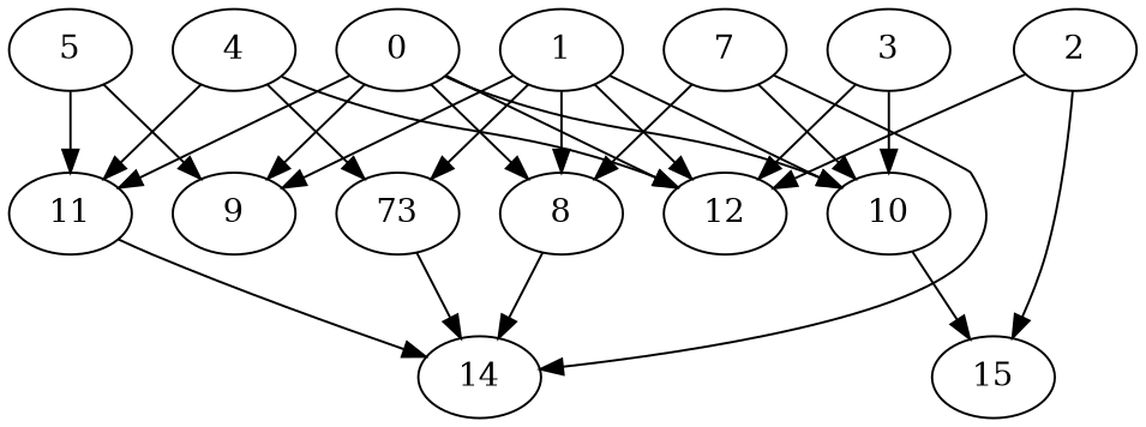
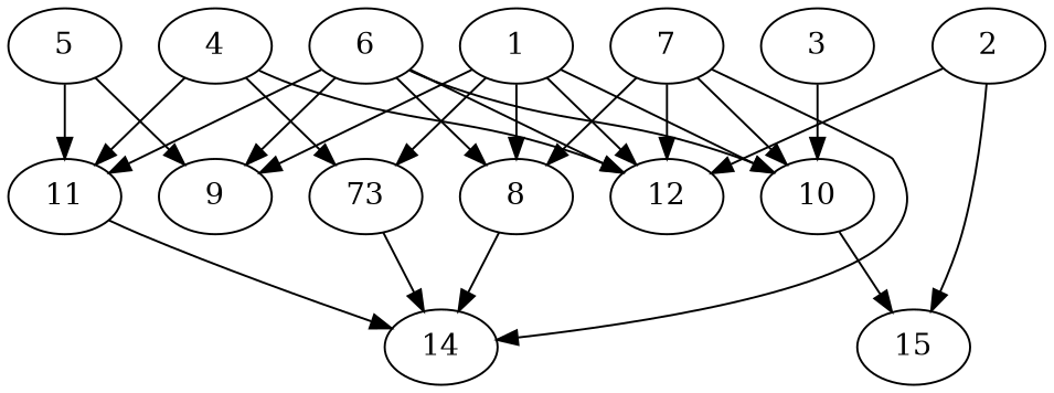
  digraph {
    node [alpha=0.11]
    1 [alpha=0.18 expect_size=29526016]
    8 [alpha=0.07 expect_size=51650560]
    9 [alpha=0.03 expect_size=19792896]
    10 [alpha=0.17 expect_size=7468032]
    12 [alpha=0.02 expect_size=39504896]
    n6 [expect_size=38645760 label=73]
    14 [alpha=0.01 expect_size=19566592]
    15 [alpha=0.12 expect_size=50799616]
    2 [alpha=0.20 expect_size=27895808]
    3 [alpha=0.12 expect_size=10356736]
    4 [alpha=0.13 expect_size=29708288]
    11 [alpha=0.12 expect_size=44781568]
    5 [expect_size=20592640]
-   6 [alpha=0.06 expect_size=13119488 label=0]
+   6 [alpha=0.06 expect_size=13119488]
    7 [expect_size=32201728]
    1 -> 8
    1 -> 9
    1 -> 10
    1 -> 12
    1 -> n6
    8 -> 14
    10 -> 15
    n6 -> 14
    2 -> 12
    2 -> 15
    3 -> 10
    4 -> 12
    4 -> n6
    4 -> 11
    11 -> 14
    5 -> 9
    5 -> 11
    6 -> 8
    6 -> 9
    6 -> 10
    6 -> 12
    6 -> 11
    7 -> 8
    7 -> 10
-   3 -> 12
+   7 -> 12
    7 -> 14
  }
